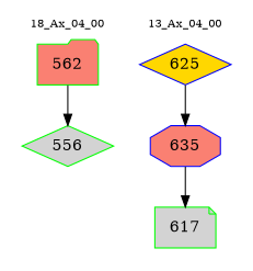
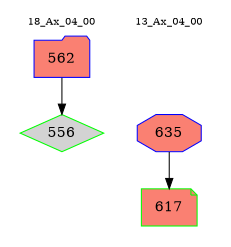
  digraph {
    node [color=blue fillcolor=salmon shape=diamond style=filled]
    edge [color=black]
-   n1 [color=green label=562 shape=folder]
+   n1 [label=562 shape=folder]
    n2 [color=green fillcolor=lightgrey label=556]
-   n3 [fillcolor=gold label=625]
-   n4 [color=green fillcolor=lightgrey label=617 shape=note]
+   n4 [color=green label=617 shape=note]
    n5 [label=635 shape=octagon]
    subgraph cluster_1 {
      color=white
      fontsize=10
      label="18_Ax_04_00"
      n1
      n2
    }
    subgraph cluster_2 {
      color=white
      fontsize=10
      label="13_Ax_04_00"
-     n3
      n4
      n5
    }
    n1 -> n2
-   n3 -> n5
    n5 -> n4
  }
